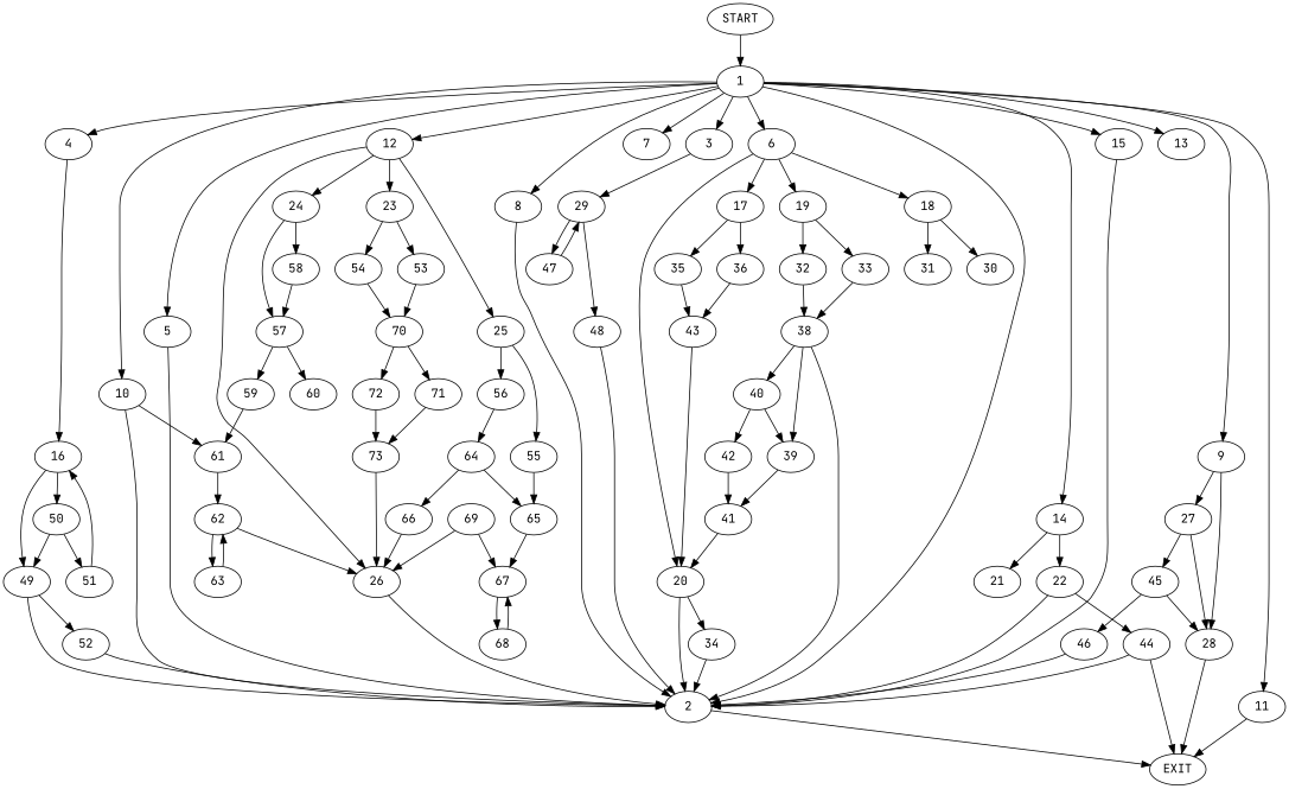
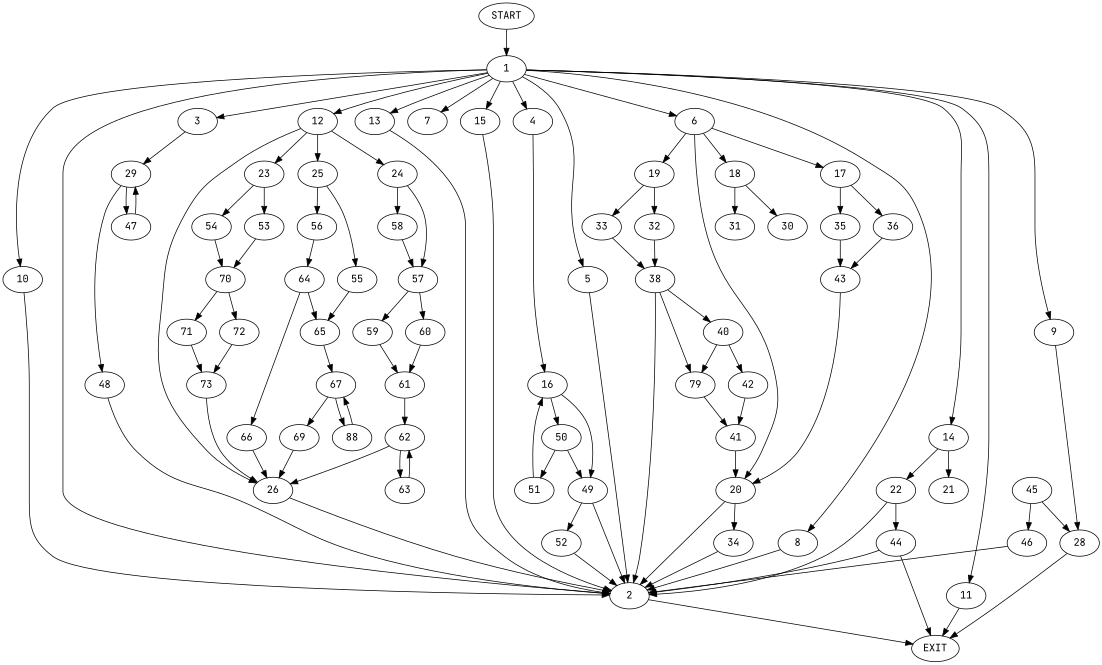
  digraph {
    fontname="JetBrains Mono"
    node [fontname="JetBrains Mono"]
    edge [fontname="JetBrains Mono"]
    n1 [label=START]
    1
    2
    3
    4
    5
    6
    7
    8
    9
    10
    11
    12
    13
    14
    15
    n17 [label=EXIT]
    29
    16
    17
    18
    19
    20
-   27
    28
    23
    24
    25
    26
    21
    22
    47
    48
    49
    50
    35
    36
    30
    31
    32
    33
    34
    45
    53
    54
    57
    58
    55
    56
    44
    52
    51
    43
    38
    70
    59
    60
    65
    64
    46
-   39
+   39 [label=79]
    40
    41
    42
    71
    72
    66
    61
    62
    63
    67
-   68
+   68 [label=88]
    69
    73
    n1 -> 1
    1 -> 2
    1 -> 3
    1 -> 4
    1 -> 5
    1 -> 6
    1 -> 7
    1 -> 8
    1 -> 9
    1 -> 10
    1 -> 11
    1 -> 12
    1 -> 13
    1 -> 14
    1 -> 15
    2 -> n17
    3 -> 29
    4 -> 16
    5 -> 2
    6 -> 17
    6 -> 18
    6 -> 19
    6 -> 20
    8 -> 2
-   9 -> 27
    9 -> 28
    10 -> 2
    11 -> n17
    12 -> 23
    12 -> 24
    12 -> 25
    12 -> 26
+   13 -> 2
    14 -> 21
    14 -> 22
    15 -> 2
    29 -> 47
    29 -> 48
    16 -> 49
    16 -> 50
    17 -> 35
    17 -> 36
    18 -> 30
    18 -> 31
    19 -> 32
    19 -> 33
    20 -> 2
    20 -> 34
-   27 -> 28
-   27 -> 45
    28 -> n17
    23 -> 53
    23 -> 54
    24 -> 57
    24 -> 58
    25 -> 55
    25 -> 56
    26 -> 2
    22 -> 2
    22 -> 44
    47 -> 29
    48 -> 2
    49 -> 2
    49 -> 52
    50 -> 49
    50 -> 51
    35 -> 43
    36 -> 43
    32 -> 38
    33 -> 38
    34 -> 2
    45 -> 28
    45 -> 46
    53 -> 70
    54 -> 70
    57 -> 59
    57 -> 60
    58 -> 57
    55 -> 65
    56 -> 64
    44 -> 2
    44 -> n17
    52 -> 2
    51 -> 16
    43 -> 20
    38 -> 2
    38 -> 39
    38 -> 40
    70 -> 71
    70 -> 72
    59 -> 61
-   10 -> 61
+   60 -> 61
    65 -> 67
    64 -> 65
    64 -> 66
    46 -> 2
    39 -> 41
    40 -> 39
    40 -> 42
    41 -> 20
    42 -> 41
    71 -> 73
    72 -> 73
    66 -> 26
    61 -> 62
    62 -> 26
    62 -> 63
    63 -> 62
    67 -> 68
-   69 -> 67
+   67 -> 69
    68 -> 67
    69 -> 26
    73 -> 26
  }
